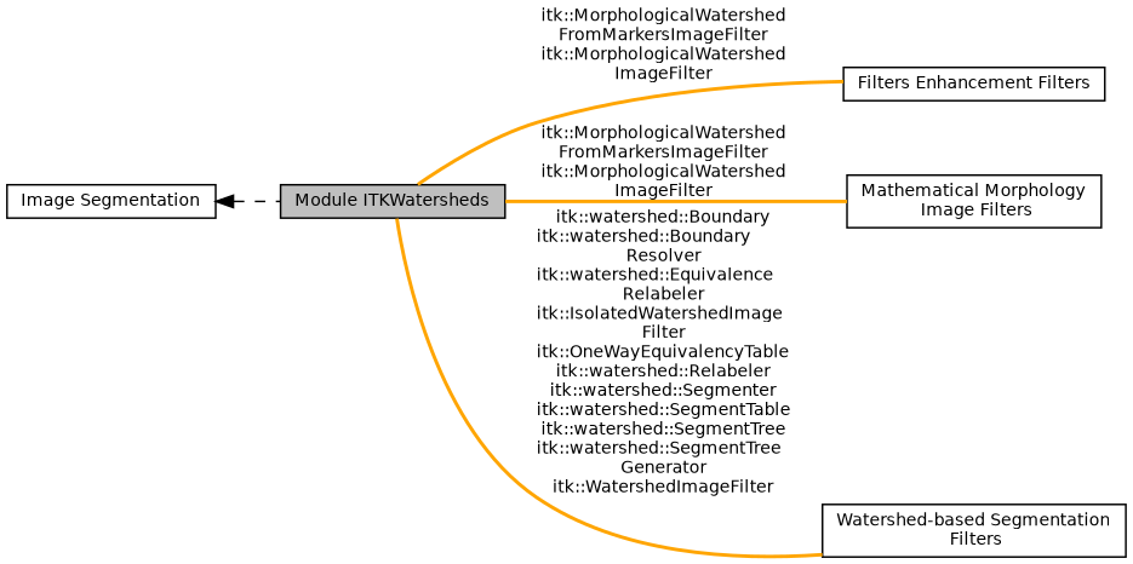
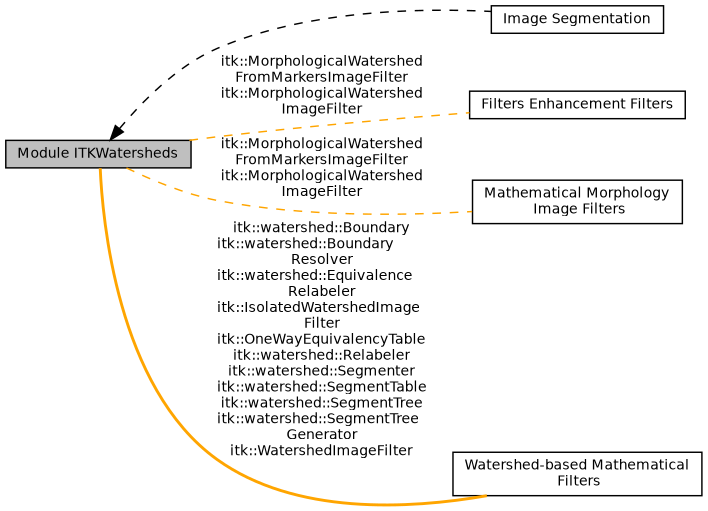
  digraph {
    rankdir=LR
    node [color=black fillcolor=white fontname=Helvetica fontsize=10 shape=box style=filled]
    edge [dir=none fontname=Helvetica fontsize=10 labelfontname=Helvetica labelfontsize=10 shape=plaintext style=dashed color=orange]
    n1 [height=0.2 label="Image Segmentation" width=0.4]
    n2 [fillcolor=grey75 fontcolor=black height=0.2 label="Module ITKWatersheds" width=0.4]
    n3 [height=0.2 label="Filters Enhancement Filters" width=0.4]
    n4 [height=0.2 label="Mathematical Morphology\l Image Filters" width=0.4]
-   n5 [height=0.2 label="Watershed-based Segmentation\l Filters" width=0.4]
-   n1 -> n2 [dir=back color=""]
-   n2 -> n3 [label="itk::MorphologicalWatershed\lFromMarkersImageFilter\nitk::MorphologicalWatershed\lImageFilter" style=bold]
-   n2 -> n4 [label="itk::MorphologicalWatershed\lFromMarkersImageFilter\nitk::MorphologicalWatershed\lImageFilter" style=bold]
+   n5 [height=0.2 label="Watershed-based Mathematical\l Filters" width=0.4]
+   n2 -> n1 [dir=back color=""]
+   n2 -> n3 [label="itk::MorphologicalWatershed\lFromMarkersImageFilter\nitk::MorphologicalWatershed\lImageFilter"]
+   n2 -> n4 [label="itk::MorphologicalWatershed\lFromMarkersImageFilter\nitk::MorphologicalWatershed\lImageFilter"]
    n2 -> n5 [label="itk::watershed::Boundary\nitk::watershed::Boundary\lResolver\nitk::watershed::Equivalence\lRelabeler\nitk::IsolatedWatershedImage\lFilter\nitk::OneWayEquivalencyTable\nitk::watershed::Relabeler\nitk::watershed::Segmenter\nitk::watershed::SegmentTable\nitk::watershed::SegmentTree\nitk::watershed::SegmentTree\lGenerator\nitk::WatershedImageFilter" style=bold]
  }
